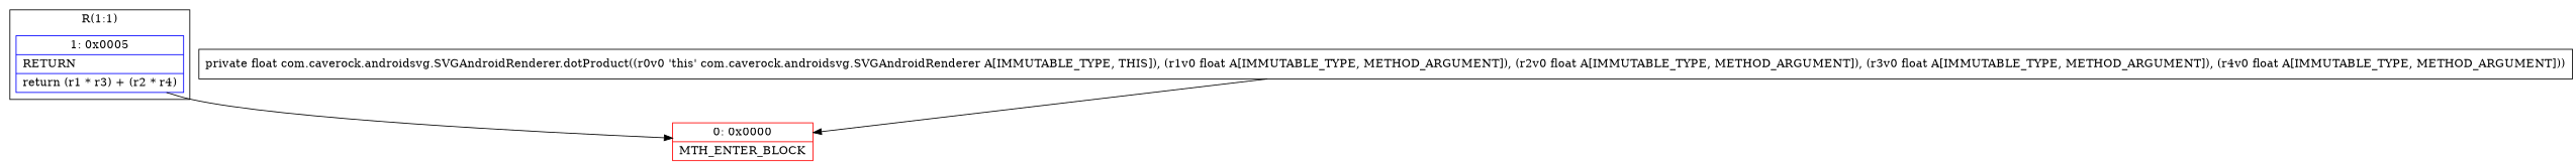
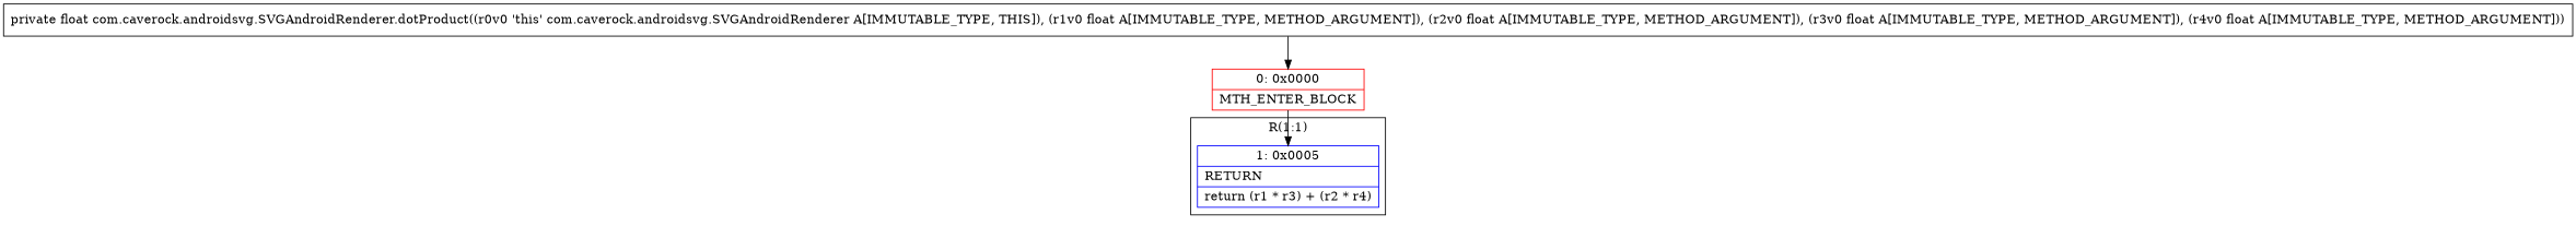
  digraph {
    node [shape=record]
    n1 [color=blue label="{1\:\ 0x0005|RETURN\l|return (r1 * r3) + (r2 * r4)\l}"]
    n2 [color=red label="{0\:\ 0x0000|MTH_ENTER_BLOCK\l}"]
    n3 [label="{private float com.caverock.androidsvg.SVGAndroidRenderer.dotProduct((r0v0 'this' com.caverock.androidsvg.SVGAndroidRenderer A[IMMUTABLE_TYPE, THIS]), (r1v0 float A[IMMUTABLE_TYPE, METHOD_ARGUMENT]), (r2v0 float A[IMMUTABLE_TYPE, METHOD_ARGUMENT]), (r3v0 float A[IMMUTABLE_TYPE, METHOD_ARGUMENT]), (r4v0 float A[IMMUTABLE_TYPE, METHOD_ARGUMENT])) }"]
    subgraph cluster_1 {
      label="R(1:1)"
      n1
    }
-   n1 -> n2
+   n2 -> n1
    n3 -> n2
  }
